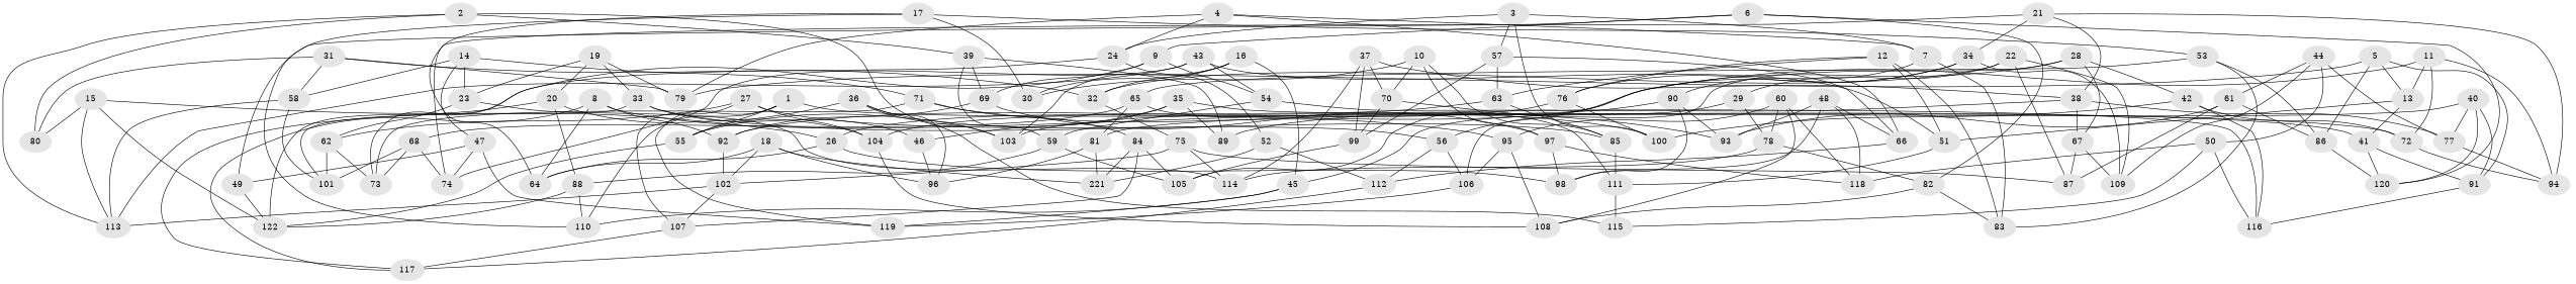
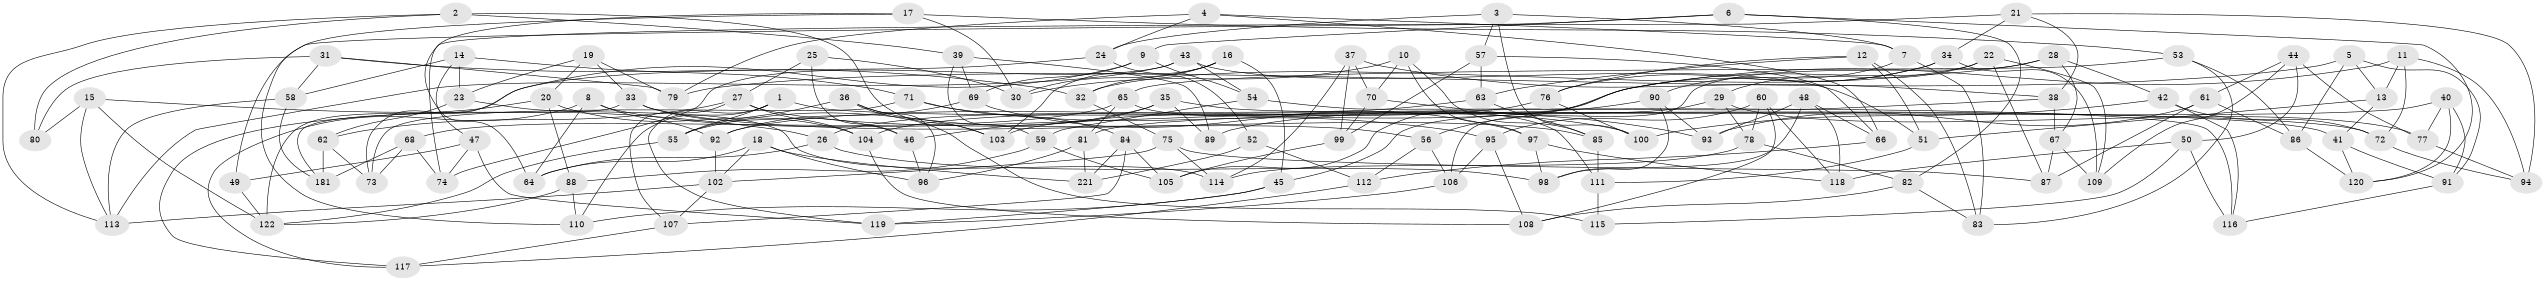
  graph {
    node [color=gray90 style=filled]
    1
    41
    55
    110
    119
    91
    120
    122
    2
    39
    80
    103
    113
    69
    89
    59
    49
    3
    7
    24
    57
    100
    83
    90
    52
    73
    66
    63
    99
    4
    79
    112
    5
    13
    86
    51
    116
    6
    9
    82
    54
    108
    98
    93
    8
    64
    92
    117
    102
    97
    10
    30
    70
    85
    111
    118
    11
    26
    72
    94
    12
    76
    104
    14
    23
    47
    58
    71
    62
    114
    74
-   101
+   101 [label=181]
    95
    84
    15
    16
    32
    45
    75
    17
    53
    65
    18
    96
    n85 [label=221]
    107
    19
    20
    33
    88
    46
    21
    34
    38
    109
    56
    67
    22
    29
    87
    77
    78
+   25
    27
    106
    28
    42
    105
    31
    35
    36
    115
    37
    40
    81
    43
    44
    50
    61
    48
    68
    60
    1 -- 41
    1 -- 55
    1 -- 110
    1 -- 119
    41 -- 91
    41 -- 120
    55 -- 122
    91 -- 116
    2 -- 39
    2 -- 80
    2 -- 103
    2 -- 113
    39 -- 69
    39 -- 89
    39 -- 59
    69 -- 92
    69 -- 97
    59 -- 88
    59 -- 105
    49 -- 122
    3 -- 7
    3 -- 24
    3 -- 57
    3 -- 100
    7 -- 83
    7 -- 90
    24 -- 52
    24 -- 73
    57 -- 66
    57 -- 63
    57 -- 99
    90 -- 103
    90 -- 98
    90 -- 93
    52 -- 112
    52 -- n85
    66 -- 112
    63 -- 85
    63 -- 104
    99 -- 105
    4 -- 7
    4 -- 24
    4 -- 66
    4 -- 79
    112 -- 117
    5 -- 91
    5 -- 79
    5 -- 13
    5 -- 86
    13 -- 41
    13 -- 51
    86 -- 120
    51 -- 111
    6 -- 120
    6 -- 49
    6 -- 9
    6 -- 82
    9 -- 122
    9 -- 69
    9 -- 54
    82 -- 83
    82 -- 108
    54 -- 59
    54 -- 116
    8 -- 100
    8 -- 64
    8 -- 92
    8 -- 117
    92 -- 102
    102 -- 113
    102 -- 107
    97 -- 98
    97 -- 118
    10 -- 97
    10 -- 30
    10 -- 70
    10 -- 85
    70 -- 99
    70 -- 93
    85 -- 111
    111 -- 115
    11 -- 13
    11 -- 26
    11 -- 72
    11 -- 94
    26 -- 98
    26 -- 64
    72 -- 94
    12 -- 83
    12 -- 63
    12 -- 51
    12 -- 76
    76 -- 100
    76 -- 92
    104 -- 108
    14 -- 23
    14 -- 47
    14 -- 58
    14 -- 71
    23 -- 62
    23 -- 114
    47 -- 119
    47 -- 49
    47 -- 74
    58 -- 113
    58 -- 101
    71 -- 73
    71 -- 95
    71 -- 84
    62 -- 73
    62 -- 101
    95 -- 108
    95 -- 106
    84 -- n85
    84 -- 107
    84 -- 105
    15 -- 122
    15 -- 80
    15 -- 113
    15 -- 26
    16 -- 103
    16 -- 30
    16 -- 32
    16 -- 45
    32 -- 75
    45 -- 110
    45 -- 119
    75 -- 102
    75 -- 114
    75 -- 87
    17 -- 110
    17 -- 64
    17 -- 30
    17 -- 53
    53 -- 83
    53 -- 86
    53 -- 65
    65 -- 111
    65 -- 81
    65 -- 68
    18 -- 64
    18 -- 102
    18 -- 96
    18 -- n85
    107 -- 117
    19 -- 79
    19 -- 23
    19 -- 20
    19 -- 33
    20 -- 117
    20 -- 104
    20 -- 88
    33 -- 85
    33 -- 101
    33 -- 46
    88 -- 110
    88 -- 122
    46 -- 96
    21 -- 94
    21 -- 74
    21 -- 34
    21 -- 38
    34 -- 76
    34 -- 109
    34 -- 56
    38 -- 89
    38 -- 67
    56 -- 112
    56 -- 106
    67 -- 109
    67 -- 87
    22 -- 32
    22 -- 109
    22 -- 29
    22 -- 87
    29 -- 45
-   38 -- 77
+   29 -- 77
    29 -- 78
    77 -- 94
    78 -- 82
    78 -- 114
+   25 -- 30
+   25 -- 46
+   25 -- 27
    27 -- 104
    27 -- 62
    27 -- 107
    27 -- 56
    106 -- 119
    28 -- 67
    28 -- 106
    28 -- 42
    28 -- 105
    42 -- 100
    42 -- 116
    42 -- 72
    31 -- 80
    31 -- 79
    31 -- 58
    31 -- 32
    35 -- 55
    35 -- 89
    35 -- 72
    35 -- 46
    36 -- 55
    36 -- 103
    36 -- 96
    36 -- 115
    37 -- 99
    37 -- 70
    37 -- 114
    37 -- 38
    40 -- 91
    40 -- 120
    40 -- 77
    40 -- 81
    81 -- 96
    81 -- n85
    43 -- 113
    43 -- 51
    43 -- 54
    43 -- 74
    44 -- 109
    44 -- 77
    44 -- 50
    44 -- 61
    50 -- 116
    50 -- 118
    50 -- 115
    61 -- 86
    61 -- 93
    61 -- 87
    48 -- 66
    48 -- 98
    48 -- 93
    48 -- 118
    68 -- 73
    68 -- 74
    68 -- 101
    60 -- 108
    60 -- 118
    60 -- 95
    60 -- 78
  }
